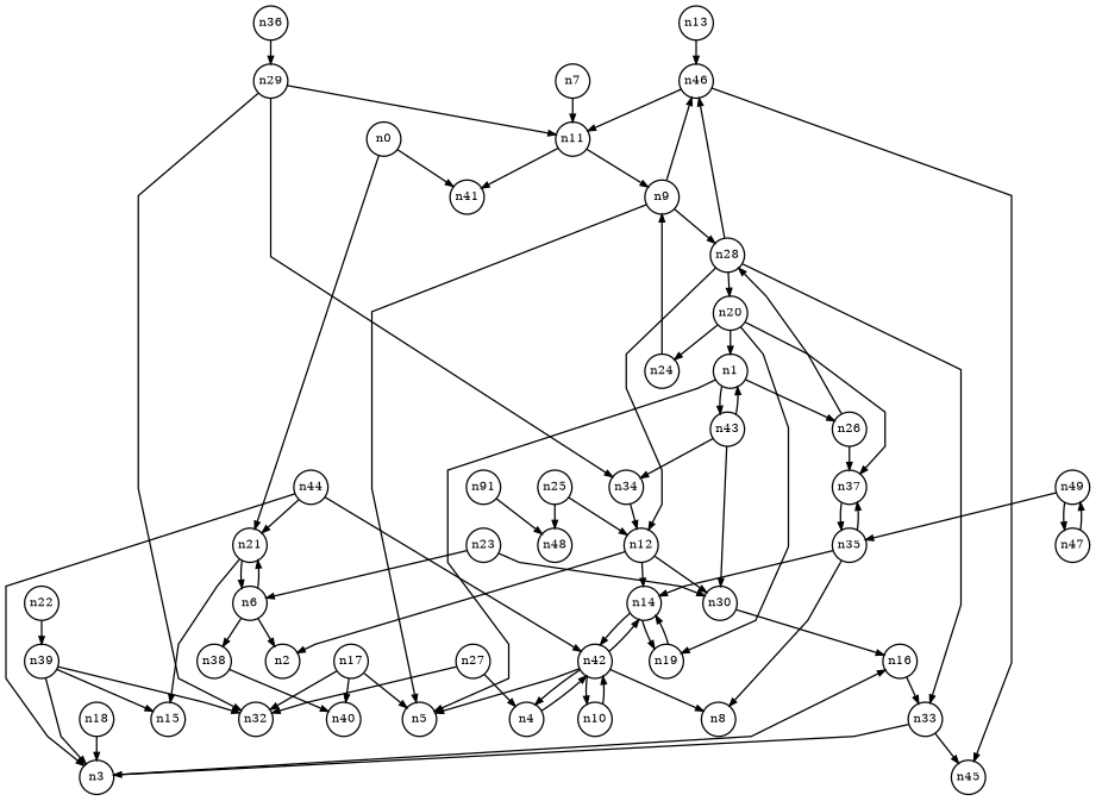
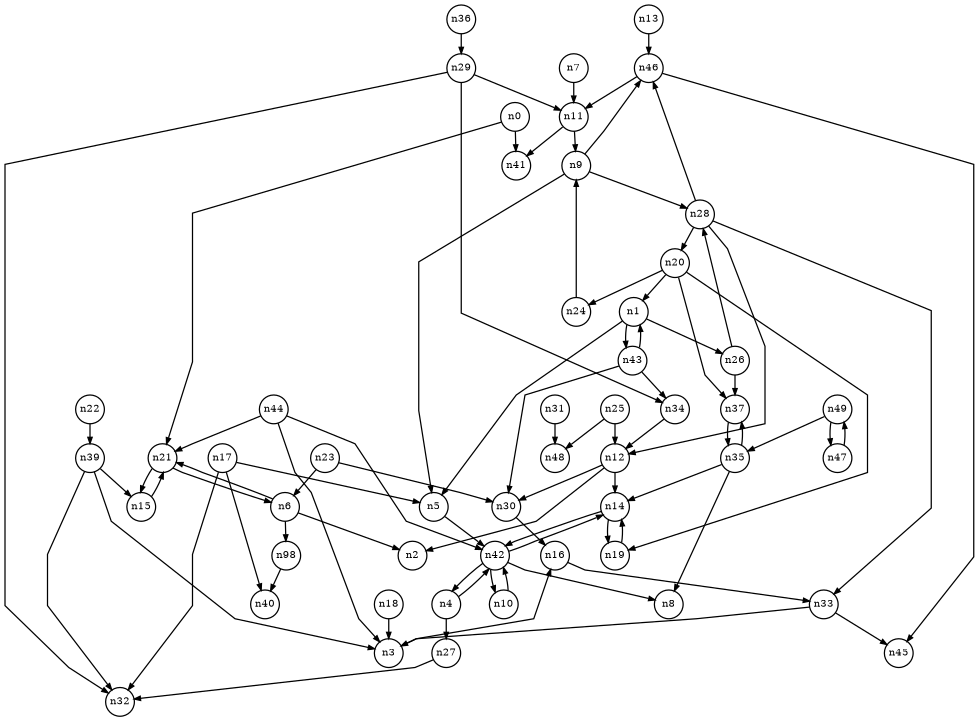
  digraph {
    fontsize=8
    nodesep=0.22
    nodesize=0.16
    ranksep=0.22
    splines=polyline
    node [fixedsize=shape fontsize=8 shape=circle]
    edge [arrowsize=0.5]
    n21 [width=0.32]
    n6 [width=0.32]
    n15 [width=0.32]
    n2 [width=0.32]
-   n38 [width=0.32]
+   n38 [width=0.32 label=n98]
    n40 [width=0.32]
    n0 [width=0.32]
    n41 [width=0.32]
    n1 [width=0.32]
    n5 [width=0.32]
    n26 [width=0.32]
    n43 [width=0.32]
    n37 [width=0.32]
    n28 [width=0.32]
    n30 [width=0.32]
    n34 [width=0.32]
    n35 [width=0.32]
    n46 [width=0.32]
    n12 [width=0.32]
    n20 [width=0.32]
    n33 [width=0.32]
    n16 [width=0.32]
    n14 [width=0.32]
    n8 [width=0.32]
    n11 [width=0.32]
    n45 [width=0.32]
    n19 [width=0.32]
    n24 [width=0.32]
    n3 [width=0.32]
    n9 [width=0.32]
    n32 [width=0.32]
    n7 [width=0.32]
    n42 [width=0.32]
    n29 [width=0.32]
    n4 [width=0.32]
    n10 [width=0.32]
    n13 [width=0.32]
    n17 [width=0.32]
    n18 [width=0.32]
    n39 [width=0.32]
    n22 [width=0.32]
    n23 [width=0.32]
    n25 [width=0.32]
    n48 [width=0.32]
    n27 [width=0.32]
-   n31 [width=0.32 label=n91]
+   n31 [width=0.32]
    n36 [width=0.32]
    n44 [width=0.32]
    n49 [width=0.32]
    n47 [width=0.32]
    n21 -> n6
    n21 -> n15
    n6 -> n21
    n6 -> n2
    n6 -> n38
+   n15 -> n21
    n38 -> n40
    n0 -> n21
    n0 -> n41
    n1 -> n5
    n1 -> n26
    n1 -> n43
    n26 -> n37
    n26 -> n28
    n43 -> n1
    n43 -> n30
    n43 -> n34
    n37 -> n35
    n28 -> n46
    n28 -> n12
    n28 -> n20
    n28 -> n33
    n30 -> n16
    n34 -> n12
    n35 -> n37
    n35 -> n14
    n35 -> n8
    n46 -> n11
    n46 -> n45
    n12 -> n2
    n12 -> n30
    n12 -> n14
    n20 -> n1
    n20 -> n37
    n20 -> n19
    n20 -> n24
    n33 -> n45
    n33 -> n3
    n16 -> n33
    n14 -> n19
    n14 -> n42
    n11 -> n41
    n11 -> n9
    n19 -> n14
    n24 -> n9
    n3 -> n16
    n9 -> n5
    n9 -> n28
    n9 -> n46
    n7 -> n11
-   n42 -> n5
+   n5 -> n42
    n42 -> n14
    n42 -> n8
    n42 -> n4
    n42 -> n10
    n29 -> n34
    n29 -> n11
    n29 -> n32
    n4 -> n42
    n10 -> n42
    n13 -> n46
    n17 -> n40
    n17 -> n5
    n17 -> n32
    n18 -> n3
    n39 -> n15
    n39 -> n3
    n39 -> n32
    n22 -> n39
    n23 -> n6
    n23 -> n30
    n25 -> n12
    n25 -> n48
    n27 -> n32
-   n27 -> n4
+   n4 -> n27
    n31 -> n48
    n36 -> n29
    n44 -> n21
    n44 -> n3
    n44 -> n42
    n49 -> n35
    n49 -> n47
    n47 -> n49
  }
